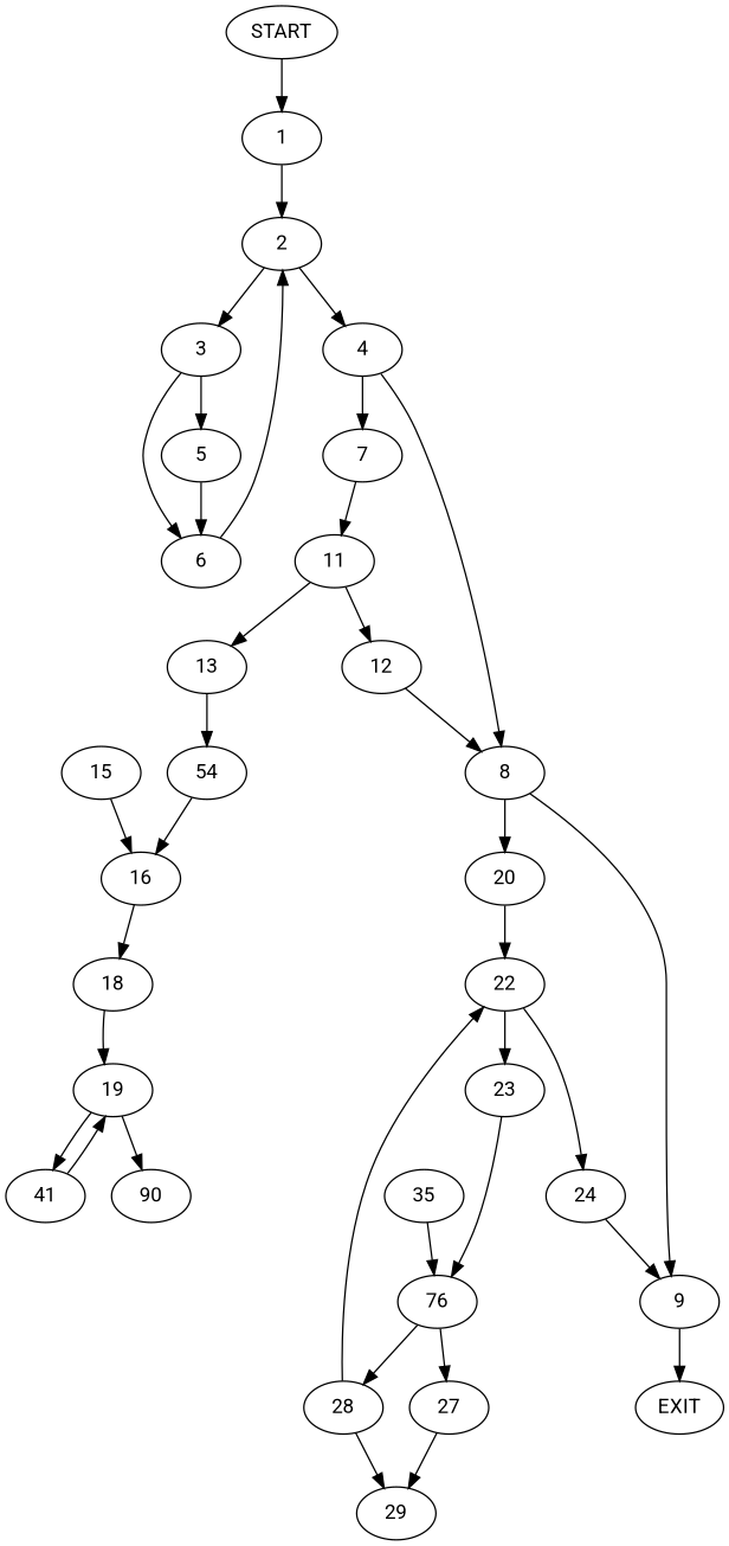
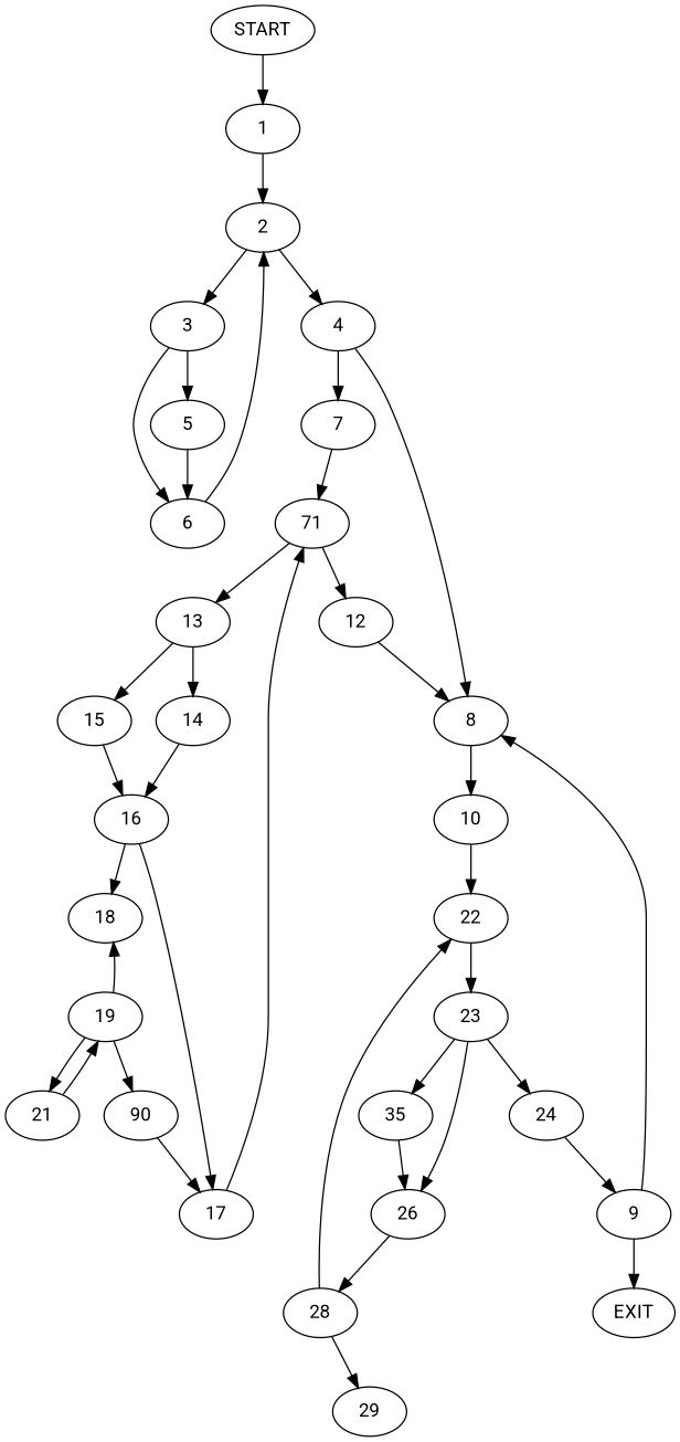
  digraph {
    fontname=Roboto
    node [fontname=Roboto]
    edge [fontname=Roboto]
    n1 [label=START]
    1
    2
    n4 [label=EXIT]
    3
    4
    5
    6
    7
    8
-   11
+   11 [label=71]
    9
-   10 [label=20]
+   10
    12
    13
    22
    23
    24
-   14 [label=54]
+   14
    15
    16
+   17
    18
    19
    n25 [label=90]
-   21 [label=41]
+   21
    n27 [label=35]
-   26 [label=76]
-   27
+   26
    28
    29
    n1 -> 1
    1 -> 2
    2 -> 3
    2 -> 4
    3 -> 5
    3 -> 6
    4 -> 7
    4 -> 8
    5 -> 6
    6 -> 2
    7 -> 11
-   8 -> 9
+   9 -> 8
    8 -> 10
    11 -> 12
    11 -> 13
    9 -> n4
    10 -> 22
    12 -> 8
    13 -> 14
+   13 -> 15
    22 -> 23
-   22 -> 24
+   23 -> 24
+   23 -> n27
    23 -> 26
    24 -> 9
    14 -> 16
    15 -> 16
+   16 -> 17
    16 -> 18
-   18 -> 19
+   17 -> 11
+   19 -> 18
    19 -> n25
    19 -> 21
+   n25 -> 17
    21 -> 19
    n27 -> 26
-   26 -> 27
    26 -> 28
-   27 -> 29
    28 -> 22
    28 -> 29
  }
